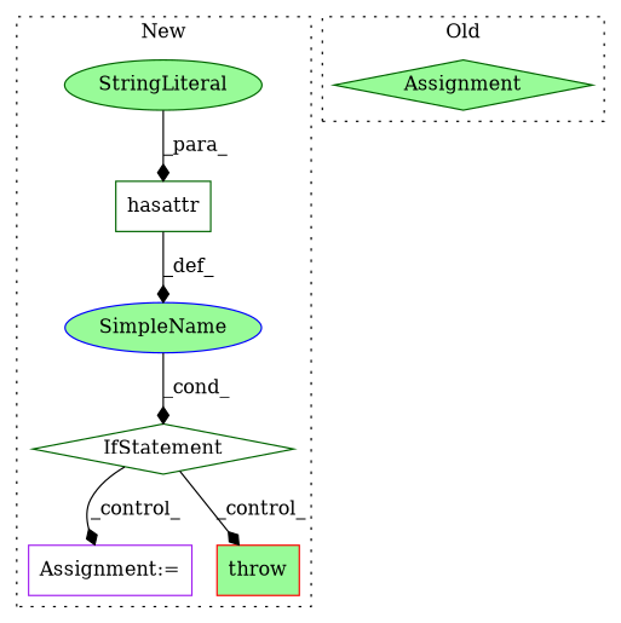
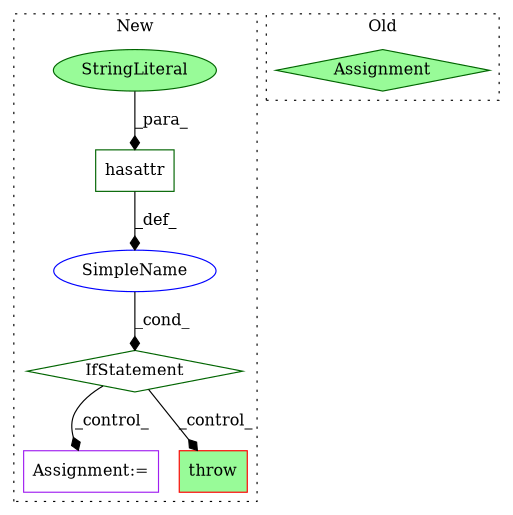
  digraph {
    node [color=darkgreen fillcolor=white l=6 shape=box style=filled]
    edge [arrowhead=diamond]
    n1 [a=32 l="8,1" label=hasattr s="781,804"]
    n2 [a=45 fillcolor=palegreen label=StringLiteral s=798 shape=ellipse]
    n3 [a=25 l="4,2" label=IfStatement s="777,805" shape=diamond]
    n4 [a=7 color=purple l=1 label="Assignment:=" s=825]
-   n5 [a=42 color=blue fillcolor=palegreen label=SimpleName shape=ellipse l=""]
+   n5 [a=42 color=blue label=SimpleName shape=ellipse l=""]
    n6 [a=53 color=red fillcolor=palegreen label=throw s=856]
    n7 [a=104 fillcolor=palegreen l="10,2" label=Assignment s="580,608" shape=diamond]
    subgraph cluster_1 {
      label=New
      style=dotted
      n1
      n2
      n3
      n4
      n5
      n6
    }
    subgraph cluster_2 {
      label=Old
      style=dotted
      n7
    }
    n1 -> n5 [label=_def_]
    n2 -> n1 [label=_para_]
    n3 -> n4 [label=_control_]
    n3 -> n6 [label=_control_]
    n5 -> n3 [label=_cond_]
  }
